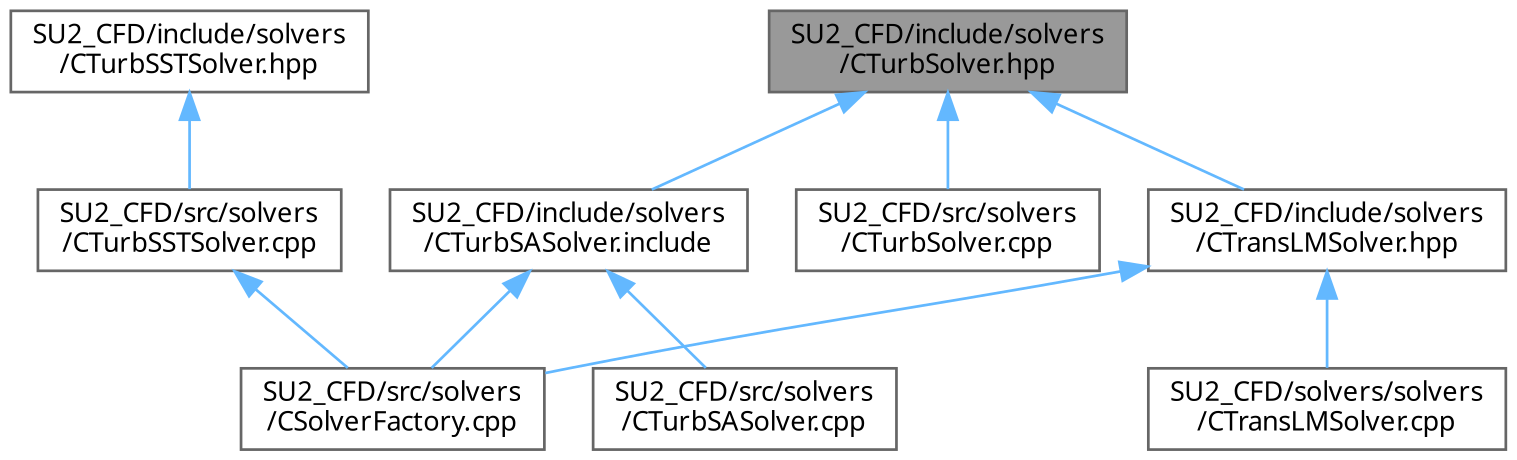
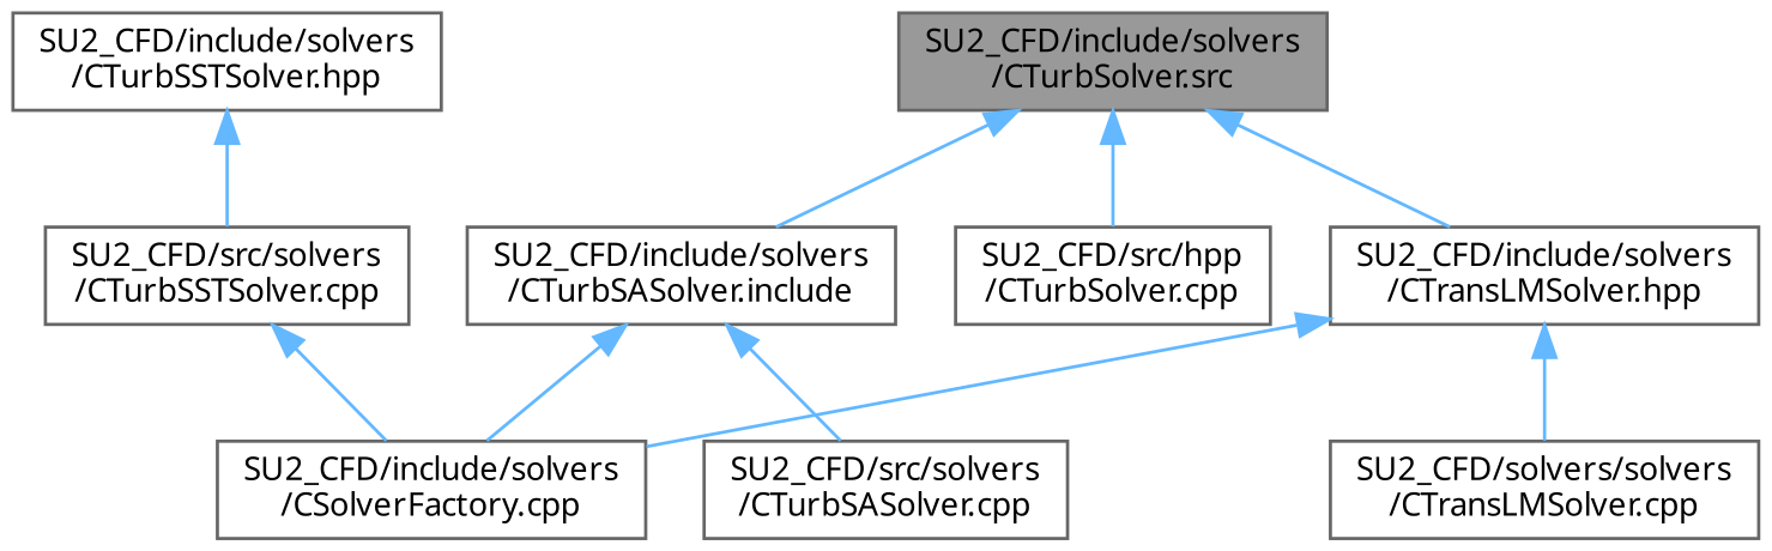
  digraph {
    fontname="Noto Sans"
    node [color=grey40 fillcolor=white fontname="Noto Sans" fontsize=10 shape=box style=filled]
    edge [color=steelblue1 dir=back fontname="Noto Sans" fontsize=10 labelfontname=Helvetica labelfontsize=10 style=solid]
-   n1 [color=gray40 fillcolor=grey60 fontcolor=black height=0.2 label="SU2_CFD/include/solvers\l/CTurbSolver.hpp" width=0.4]
+   n1 [color=gray40 fillcolor=grey60 fontcolor=black height=0.2 label="SU2_CFD/include/solvers\l/CTurbSolver.src" width=0.4]
    n2 [height=0.2 label="SU2_CFD/include/solvers\l/CTransLMSolver.hpp" width=0.4]
    n3 [height=0.2 label="SU2_CFD/include/solvers\l/CTurbSASolver.include" width=0.4]
-   n4 [height=0.2 label="SU2_CFD/src/solvers\l/CTurbSolver.cpp" width=0.4]
-   n5 [height=0.2 label="SU2_CFD/src/solvers\l/CSolverFactory.cpp" width=0.4]
+   n4 [height=0.2 label="SU2_CFD/src/hpp\l/CTurbSolver.cpp" width=0.4]
+   n5 [height=0.2 label="SU2_CFD/include/solvers\l/CSolverFactory.cpp" width=0.4]
    n6 [height=0.2 label="SU2_CFD/solvers/solvers\l/CTransLMSolver.cpp" width=0.4]
    n7 [height=0.2 label="SU2_CFD/src/solvers\l/CTurbSASolver.cpp" width=0.4]
    n8 [height=0.2 label="SU2_CFD/include/solvers\l/CTurbSSTSolver.hpp" width=0.4]
    n9 [height=0.2 label="SU2_CFD/src/solvers\l/CTurbSSTSolver.cpp" width=0.4]
    n1 -> n2
    n1 -> n3
    n1 -> n4
    n2 -> n5
    n2 -> n6
    n3 -> n5
    n3 -> n7
    n8 -> n9
    n9 -> n5
  }
